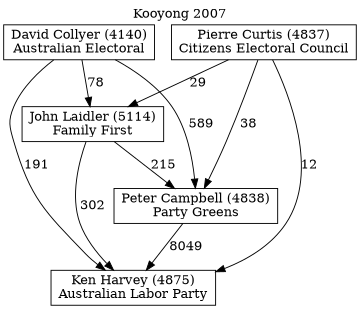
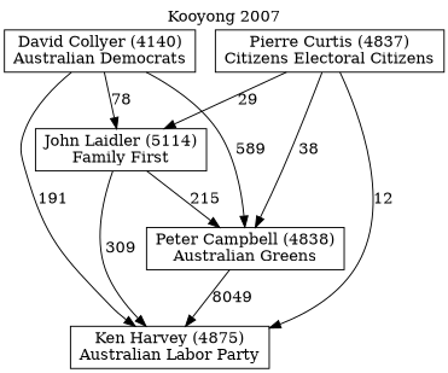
  digraph {
    label="Kooyong 2007"
    labelloc=t
    mclimit=10
    node [shape=box]
    n1 [label="Ken Harvey (4875)\nAustralian Labor Party"]
-   n2 [label="Peter Campbell (4838)\nParty Greens"]
+   n2 [label="Peter Campbell (4838)\nAustralian Greens"]
    n3 [label="John Laidler (5114)\nFamily First"]
-   n4 [label="David Collyer (4140)\nAustralian Electoral"]
-   n5 [label="Pierre Curtis (4837)\nCitizens Electoral Council"]
+   n4 [label="David Collyer (4140)\nAustralian Democrats"]
+   n5 [label="Pierre Curtis (4837)\nCitizens Electoral Citizens"]
    n2 -> n1 [label=8049]
-   n3 -> n1 [label=302]
+   n3 -> n1 [label=309]
    n3 -> n2 [label=215]
    n4 -> n1 [label=191]
    n4 -> n2 [label=589]
    n4 -> n3 [label=78]
    n5 -> n1 [label=12]
    n5 -> n2 [label=38]
    n5 -> n3 [label=29]
  }
